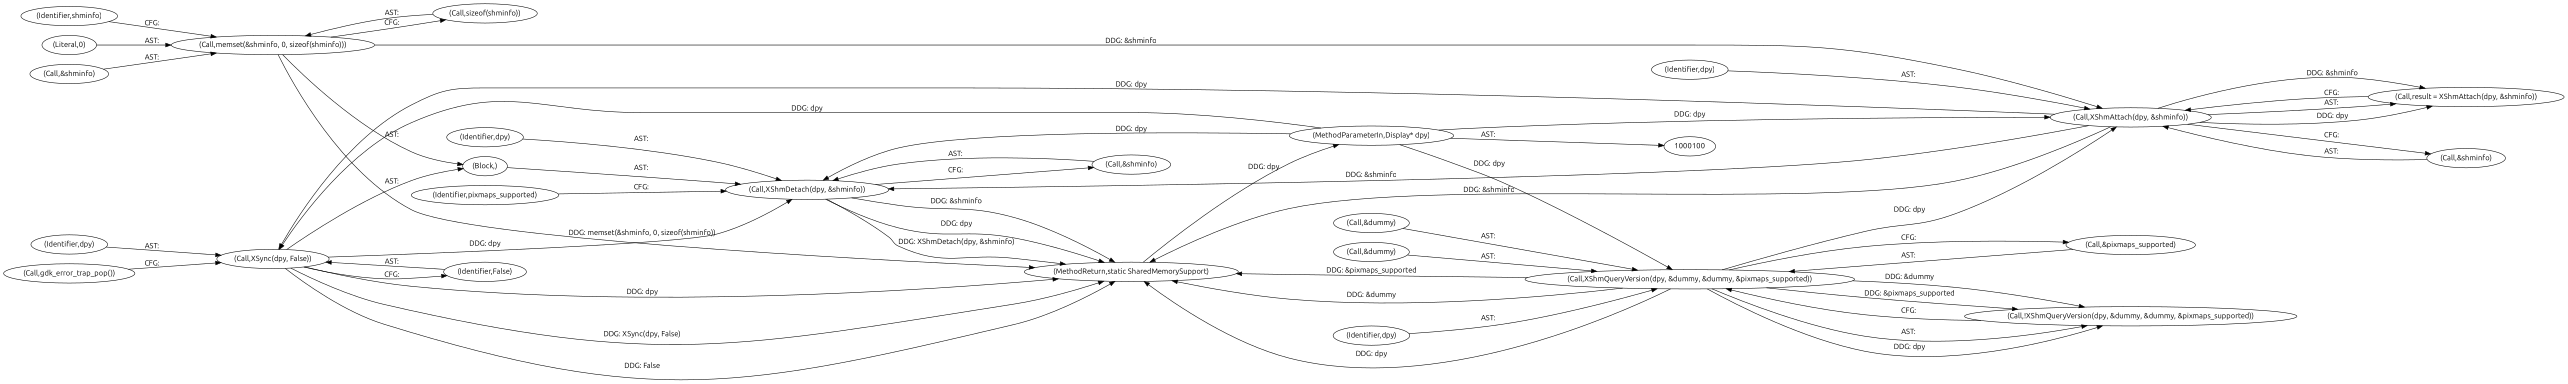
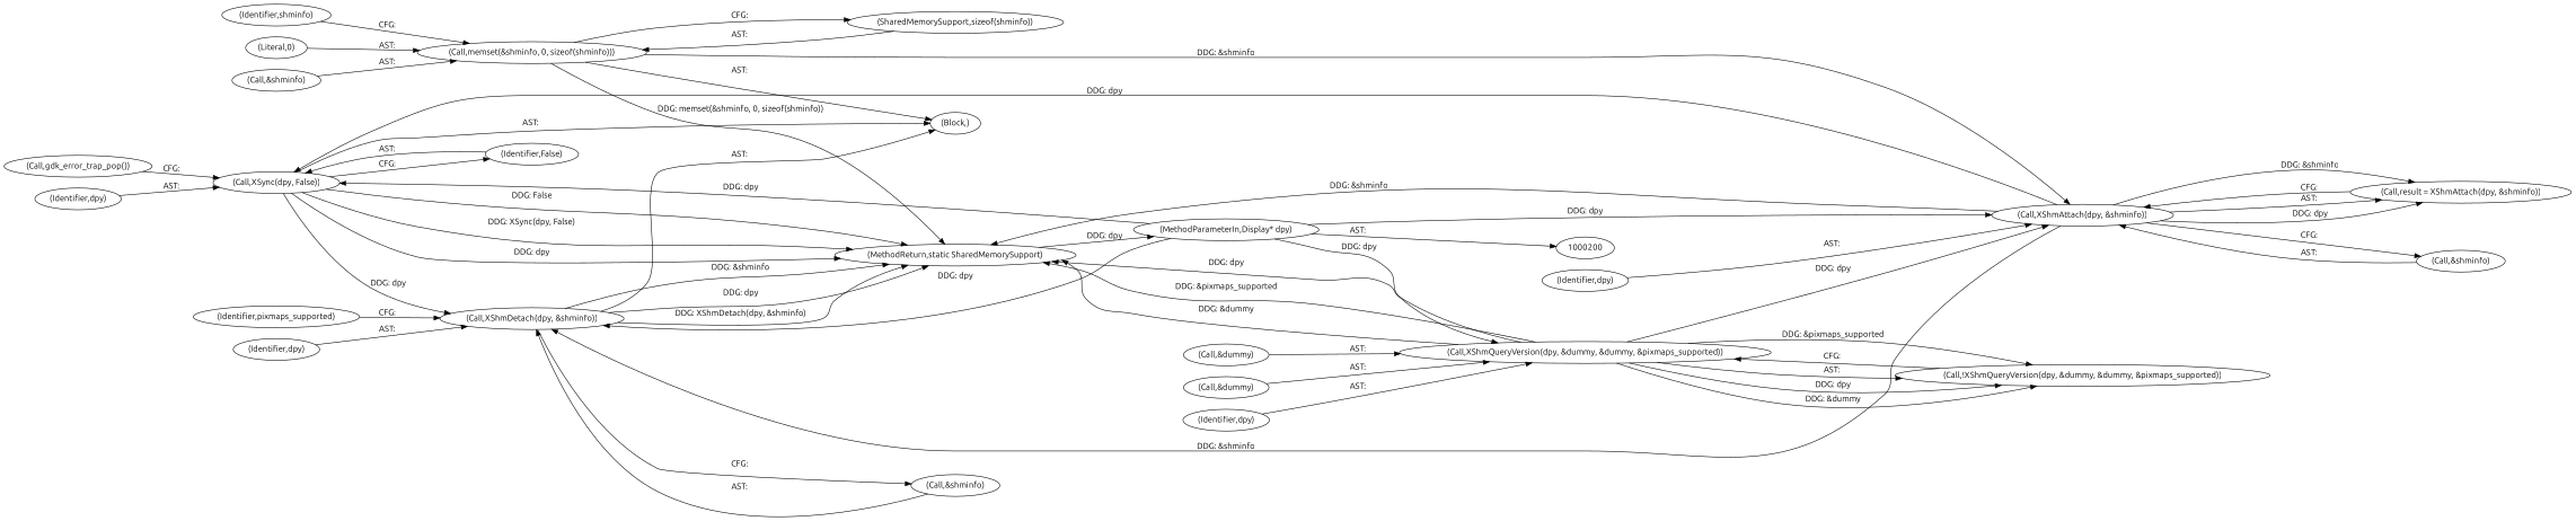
  digraph {
    fontname=Ubuntu
    rankdir=LR
    node [fontname=Ubuntu]
    edge [fontname=Ubuntu]
    n1 [label="(Call,XSync(dpy, False))"]
    n2 [label="(Call,XShmDetach(dpy, &shminfo))"]
    n3 [label="(MethodReturn,static SharedMemorySupport)"]
    n4 [label="(Block,)"]
    n5 [label="(Identifier,False)"]
    n6 [label="(Call,&shminfo)"]
    n7 [label="(MethodParameterIn,Display* dpy)"]
    n8 [label="(Call,XShmAttach(dpy, &shminfo))"]
    n9 [label="(Call,result = XShmAttach(dpy, &shminfo))"]
    n10 [label="(Call,&shminfo)"]
    n11 [label="(Call,XShmQueryVersion(dpy, &dummy, &dummy, &pixmaps_supported))"]
    n12 [label="(Call,!XShmQueryVersion(dpy, &dummy, &dummy, &pixmaps_supported))"]
-   n13 [label="(Call,&pixmaps_supported)"]
-   1000100
+   1000100 [label=1000200]
    n15 [label="(Call,memset(&shminfo, 0, sizeof(shminfo)))"]
-   n16 [label="(Call,sizeof(shminfo))"]
+   n16 [label="(SharedMemorySupport,sizeof(shminfo))"]
    n17 [label="(Identifier,dpy)"]
    n18 [label="(Call,&dummy)"]
    n19 [label="(Call,gdk_error_trap_pop())"]
    n20 [label="(Identifier,dpy)"]
    n21 [label="(Identifier,dpy)"]
    n22 [label="(Identifier,pixmaps_supported)"]
    n23 [label="(Call,&dummy)"]
    n24 [label="(Identifier,shminfo)"]
    n25 [label="(Literal,0)"]
    n26 [label="(Call,&shminfo)"]
    n27 [label="(Identifier,dpy)"]
    n1 -> n2 [label="DDG: dpy"]
    n1 -> n3 [label="DDG: False"]
    n1 -> n3 [label="DDG: XSync(dpy, False)"]
    n1 -> n3 [label="DDG: dpy"]
    n1 -> n4 [label="AST: "]
    n1 -> n5 [label="CFG: "]
    n2 -> n3 [label="DDG: XShmDetach(dpy, &shminfo)"]
    n2 -> n3 [label="DDG: &shminfo"]
    n2 -> n3 [label="DDG: dpy"]
-   n4 -> n2 [label="AST: "]
+   n2 -> n4 [label="AST: "]
    n2 -> n6 [label="CFG: "]
    n3 -> n7 [label="DDG: dpy"]
    n5 -> n1 [label="AST: "]
    n6 -> n2 [label="AST: "]
    n7 -> n1 [label="DDG: dpy"]
    n7 -> n2 [label="DDG: dpy"]
    n7 -> n8 [label="DDG: dpy"]
    n7 -> n11 [label="DDG: dpy"]
    n7 -> 1000100 [label="AST: "]
    n8 -> n1 [label="DDG: dpy"]
    n8 -> n2 [label="DDG: &shminfo"]
    n8 -> n3 [label="DDG: &shminfo"]
    n8 -> n9 [label="AST: "]
    n8 -> n9 [label="DDG: dpy"]
    n8 -> n9 [label="DDG: &shminfo"]
    n8 -> n10 [label="CFG: "]
    n9 -> n8 [label="CFG: "]
    n10 -> n8 [label="AST: "]
    n11 -> n3 [label="DDG: &dummy"]
    n11 -> n3 [label="DDG: dpy"]
    n11 -> n3 [label="DDG: &pixmaps_supported"]
    n11 -> n8 [label="DDG: dpy"]
    n11 -> n12 [label="AST: "]
    n11 -> n12 [label="DDG: dpy"]
    n11 -> n12 [label="DDG: &dummy"]
    n11 -> n12 [label="DDG: &pixmaps_supported"]
-   n11 -> n13 [label="CFG: "]
    n12 -> n11 [label="CFG: "]
-   n13 -> n11 [label="AST: "]
    n15 -> n3 [label="DDG: memset(&shminfo, 0, sizeof(shminfo))"]
    n15 -> n4 [label="AST: "]
    n15 -> n8 [label="DDG: &shminfo"]
    n15 -> n16 [label="CFG: "]
    n16 -> n15 [label="AST: "]
    n17 -> n8 [label="AST: "]
    n18 -> n11 [label="AST: "]
    n19 -> n1 [label="CFG: "]
    n20 -> n2 [label="AST: "]
    n21 -> n11 [label="AST: "]
    n22 -> n2 [label="CFG: "]
    n23 -> n11 [label="AST: "]
    n24 -> n15 [label="CFG: "]
    n25 -> n15 [label="AST: "]
    n26 -> n15 [label="AST: "]
    n27 -> n1 [label="AST: "]
  }
